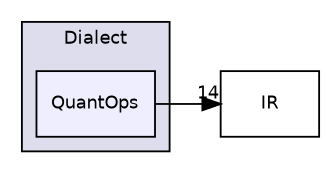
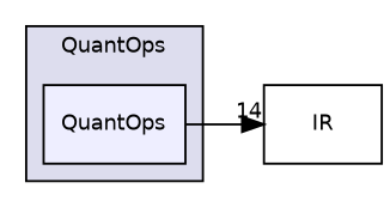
  digraph {
    compound=true
    rankdir=LR
    node [fontname=Helvetica fontsize=10 shape=box]
    n1 [fillcolor="#eeeeff" label=QuantOps pencolor=black style=filled]
    n2 [label=IR]
    subgraph cluster_1 {
      bgcolor="#ddddee"
      fontname=Helvetica
      fontsize=10
-     label=Dialect
+     label=QuantOps
      pencolor=black
      n1
    }
    n1 -> n2 [headlabel=14 labeldistance=1.5 labelfontname=Helvetica labelfontsize=10]
  }
